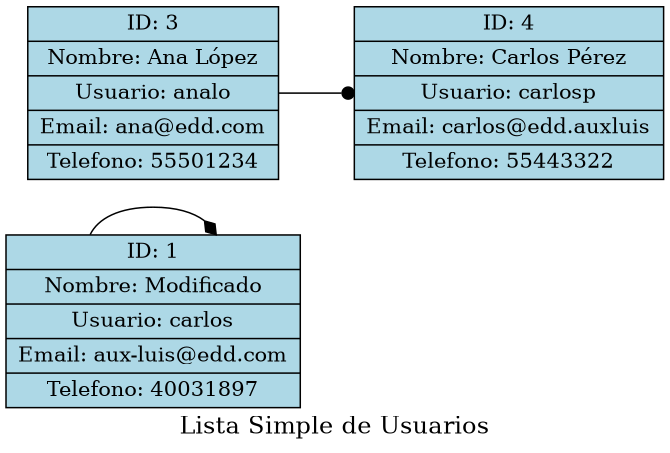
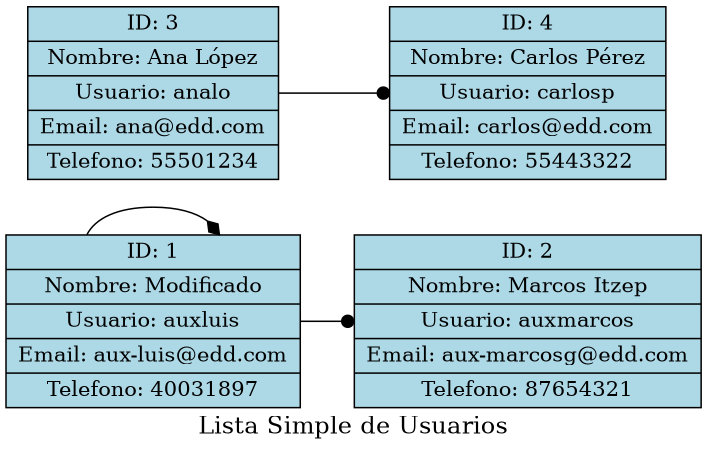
  digraph {
    fontsize=16
    label="Lista Simple de Usuarios"
    rankdir=LR
    node [fillcolor=lightblue shape=record style=filled]
    edge [arrowhead=dot]
-   n1 [label="ID: 1|Nombre: Modificado|Usuario: carlos|Email: aux-luis@edd.com|Telefono: 40031897"]
+   n1 [label="ID: 1|Nombre: Modificado|Usuario: auxluis|Email: aux-luis@edd.com|Telefono: 40031897"]
+   n2 [label="ID: 2|Nombre: Marcos Itzep|Usuario: auxmarcos|Email: aux-marcosg@edd.com|Telefono: 87654321"]
    n3 [label="ID: 3|Nombre: Ana López|Usuario: analo|Email: ana@edd.com|Telefono: 55501234"]
-   n4 [label="ID: 4|Nombre: Carlos Pérez|Usuario: carlosp|Email: carlos@edd.auxluis|Telefono: 55443322"]
+   n4 [label="ID: 4|Nombre: Carlos Pérez|Usuario: carlosp|Email: carlos@edd.com|Telefono: 55443322"]
    n1 -> n1 [arrowhead=diamond]
+   n1 -> n2
    n3 -> n4
  }
